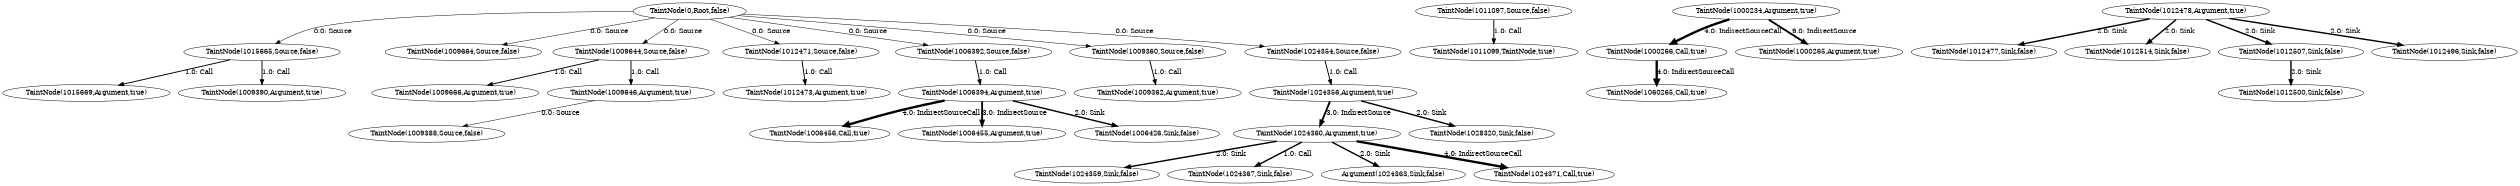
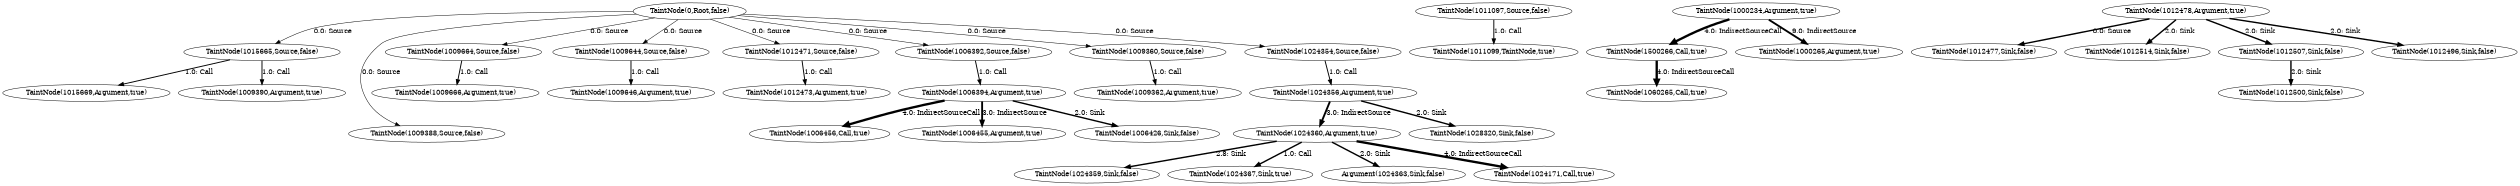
  digraph {
    edge [penwidth=3.0]
    "TaintNode(0,Root,false)"
    "TaintNode(1015665,Source,false)"
    "TaintNode(1009388,Source,false)"
    "TaintNode(1009664,Source,false)"
    "TaintNode(1009644,Source,false)"
    "TaintNode(1012471,Source,false)"
    "TaintNode(1006392,Source,false)"
    "TaintNode(1009360,Source,false)"
    "TaintNode(1024354,Source,false)"
    "TaintNode(1015669,Argument,true)"
    "TaintNode(1009390,Argument,true)"
    "TaintNode(1009666,Argument,true)"
    n13 [label="TaintNode(1011099,TaintNode,true)"]
    "TaintNode(1011097,Source,false)"
    "TaintNode(1009646,Argument,true)"
    "TaintNode(1012473,Argument,true)"
    "TaintNode(1006394,Argument,true)"
    "TaintNode(1009362,Argument,true)"
    "TaintNode(1024356,Argument,true)"
    "TaintNode(1024360,Argument,true)"
    "TaintNode(1024359,Sink,false)"
-   "TaintNode(1024367,Sink,false)"
+   "TaintNode(1024367,Sink,false)" [label="TaintNode(1024367,Sink,true)"]
    n23 [label="Argument(1024363,Sink,false)"]
-   "TaintNode(1024371,Call,true)"
+   "TaintNode(1024371,Call,true)" [label="TaintNode(1024171,Call,true)"]
    "TaintNode(1000234,Argument,true)"
-   "TaintNode(1000266,Call,true)"
+   "TaintNode(1000266,Call,true)" [label="TaintNode(1500266,Call,true)"]
    "TaintNode(1000265,Argument,true)"
    n28 [label="TaintNode(1060265,Call,true)"]
    "TaintNode(1006456,Call,true)"
    "TaintNode(1006455,Argument,true)"
    "TaintNode(1006426,Sink,false)"
    "TaintNode(1012478,Argument,true)"
    "TaintNode(1012477,Sink,false)"
    "TaintNode(1012514,Sink,false)"
    "TaintNode(1012507,Sink,false)"
    n36 [label="TaintNode(1012496,Sink,false)"]
    "TaintNode(1012500,Sink,false)"
    n38 [label="TaintNode(1028320,Sink,false)"]
    "TaintNode(0,Root,false)" -> "TaintNode(1015665,Source,false)" [label="0.0: Source" penwidth=1.0]
-   "TaintNode(1009646,Argument,true)" -> "TaintNode(1009388,Source,false)" [label="0.0: Source" penwidth=1.0]
+   "TaintNode(0,Root,false)" -> "TaintNode(1009388,Source,false)" [label="0.0: Source" penwidth=1.0]
    "TaintNode(0,Root,false)" -> "TaintNode(1009664,Source,false)" [label="0.0: Source" penwidth=1.0]
    "TaintNode(0,Root,false)" -> "TaintNode(1009644,Source,false)" [label="0.0: Source" penwidth=1.0]
    "TaintNode(0,Root,false)" -> "TaintNode(1012471,Source,false)" [label="0.0: Source" penwidth=1.0]
    "TaintNode(0,Root,false)" -> "TaintNode(1006392,Source,false)" [label="0.0: Source" penwidth=1.0]
    "TaintNode(0,Root,false)" -> "TaintNode(1009360,Source,false)" [label="0.0: Source" penwidth=1.0]
    "TaintNode(0,Root,false)" -> "TaintNode(1024354,Source,false)" [label="0.0: Source" penwidth=1.0]
    "TaintNode(1015665,Source,false)" -> "TaintNode(1015669,Argument,true)" [label="1.0: Call" penwidth=2.0]
    "TaintNode(1015665,Source,false)" -> "TaintNode(1009390,Argument,true)" [label="1.0: Call" penwidth=2.0]
-   "TaintNode(1009644,Source,false)" -> "TaintNode(1009666,Argument,true)" [label="1.0: Call" penwidth=2.0]
+   "TaintNode(1009664,Source,false)" -> "TaintNode(1009666,Argument,true)" [label="1.0: Call" penwidth=2.0]
    "TaintNode(1009644,Source,false)" -> "TaintNode(1009646,Argument,true)" [label="1.0: Call" penwidth=2.0]
    "TaintNode(1012471,Source,false)" -> "TaintNode(1012473,Argument,true)" [label="1.0: Call" penwidth=2.0]
    "TaintNode(1006392,Source,false)" -> "TaintNode(1006394,Argument,true)" [label="1.0: Call" penwidth=2.0]
    "TaintNode(1009360,Source,false)" -> "TaintNode(1009362,Argument,true)" [label="1.0: Call" penwidth=2.0]
    "TaintNode(1024354,Source,false)" -> "TaintNode(1024356,Argument,true)" [label="1.0: Call" penwidth=2.0]
    "TaintNode(1011097,Source,false)" -> n13 [label="1.0: Call" penwidth=2.0]
    "TaintNode(1006394,Argument,true)" -> "TaintNode(1006456,Call,true)" [label="4.0: IndirectSourceCall" penwidth=5.0]
    "TaintNode(1006394,Argument,true)" -> "TaintNode(1006455,Argument,true)" [label="3.0: IndirectSource" penwidth=4.0]
    "TaintNode(1006394,Argument,true)" -> "TaintNode(1006426,Sink,false)" [label="2.0: Sink"]
    "TaintNode(1024356,Argument,true)" -> "TaintNode(1024360,Argument,true)" [label="3.0: IndirectSource" penwidth=4.0]
    "TaintNode(1024356,Argument,true)" -> n38 [label="2.0: Sink"]
-   "TaintNode(1024360,Argument,true)" -> "TaintNode(1024359,Sink,false)" [label="2.0: Sink"]
+   "TaintNode(1024360,Argument,true)" -> "TaintNode(1024359,Sink,false)" [label="2.8: Sink"]
    "TaintNode(1024360,Argument,true)" -> "TaintNode(1024367,Sink,false)" [label="1.0: Call"]
    "TaintNode(1024360,Argument,true)" -> n23 [label="2.0: Sink"]
    "TaintNode(1024360,Argument,true)" -> "TaintNode(1024371,Call,true)" [label="4.0: IndirectSourceCall" penwidth=5.0]
    "TaintNode(1000234,Argument,true)" -> "TaintNode(1000266,Call,true)" [label="4.0: IndirectSourceCall" penwidth=5.0]
    "TaintNode(1000234,Argument,true)" -> "TaintNode(1000265,Argument,true)" [label="9.0: IndirectSource" penwidth=4.0]
    "TaintNode(1000266,Call,true)" -> n28 [label="4.0: IndirectSourceCall" penwidth=5.0]
-   "TaintNode(1012478,Argument,true)" -> "TaintNode(1012477,Sink,false)" [label="2.0: Sink"]
+   "TaintNode(1012478,Argument,true)" -> "TaintNode(1012477,Sink,false)" [label="0.0: Source"]
    "TaintNode(1012478,Argument,true)" -> "TaintNode(1012514,Sink,false)" [label="2.0: Sink"]
    "TaintNode(1012478,Argument,true)" -> "TaintNode(1012507,Sink,false)" [label="2.0: Sink"]
    "TaintNode(1012478,Argument,true)" -> n36 [label="2.0: Sink"]
    "TaintNode(1012507,Sink,false)" -> "TaintNode(1012500,Sink,false)" [label="2.0: Sink"]
  }
